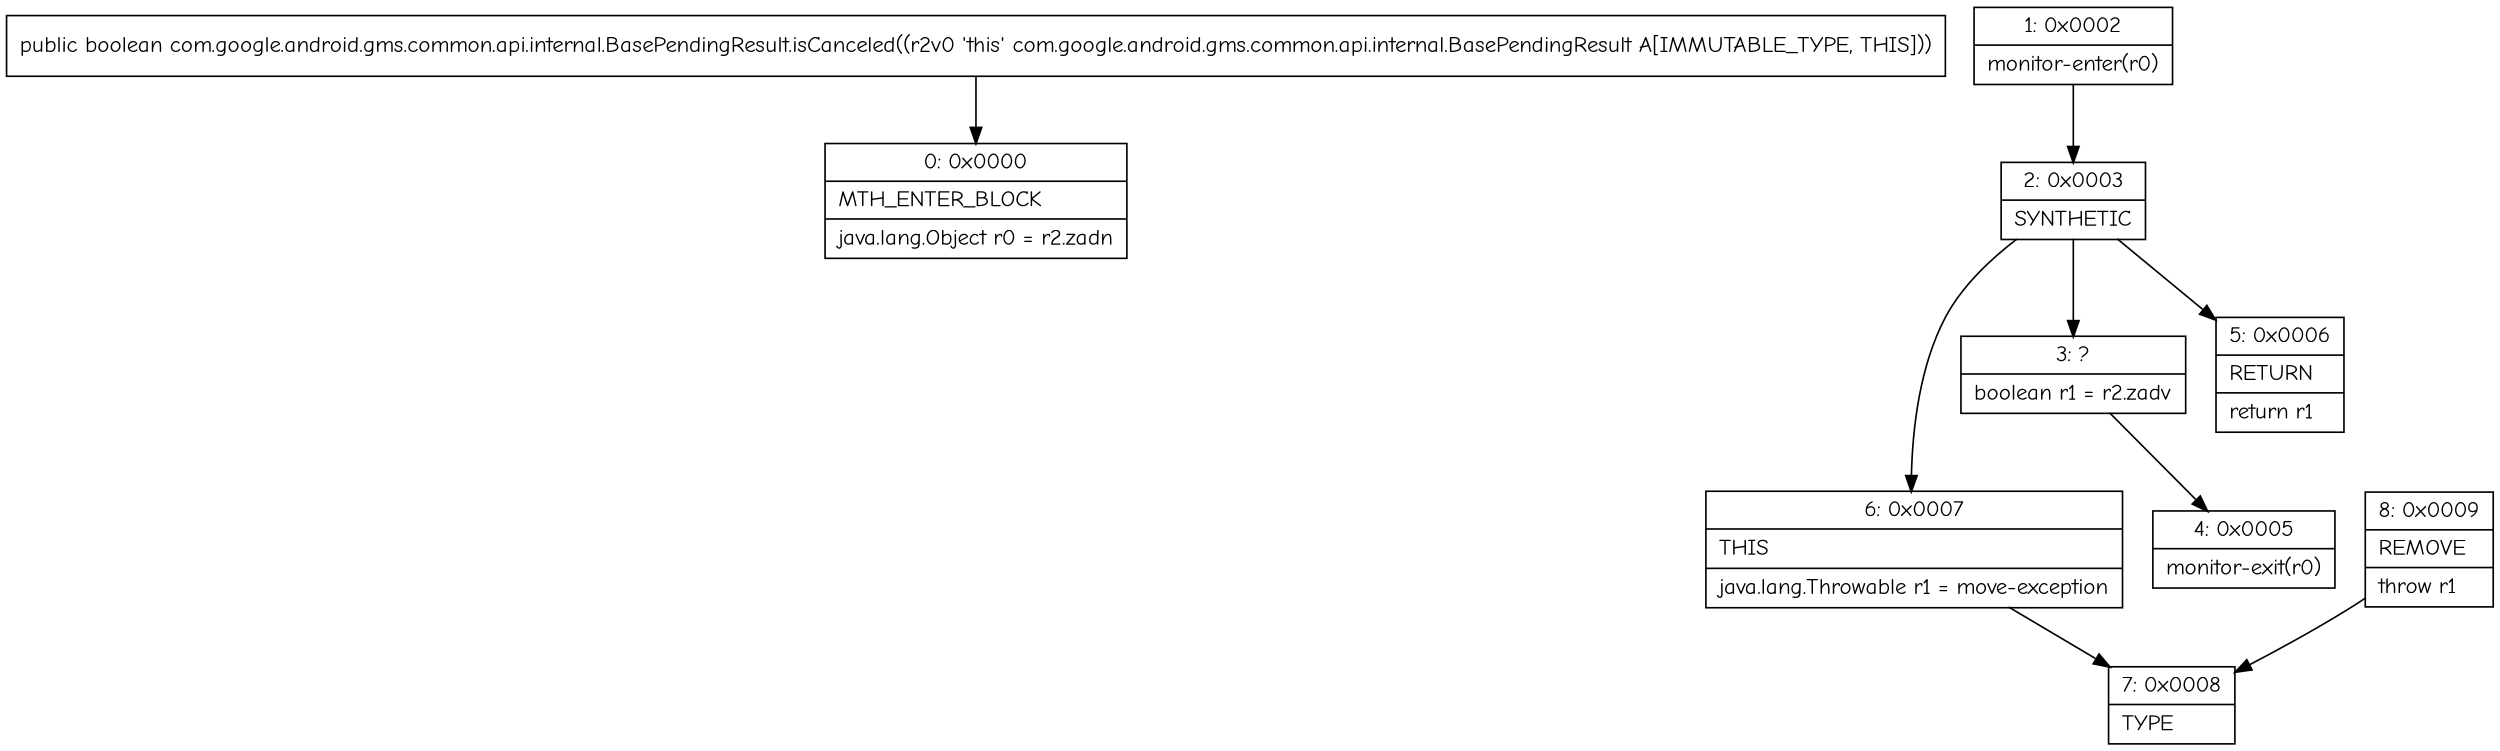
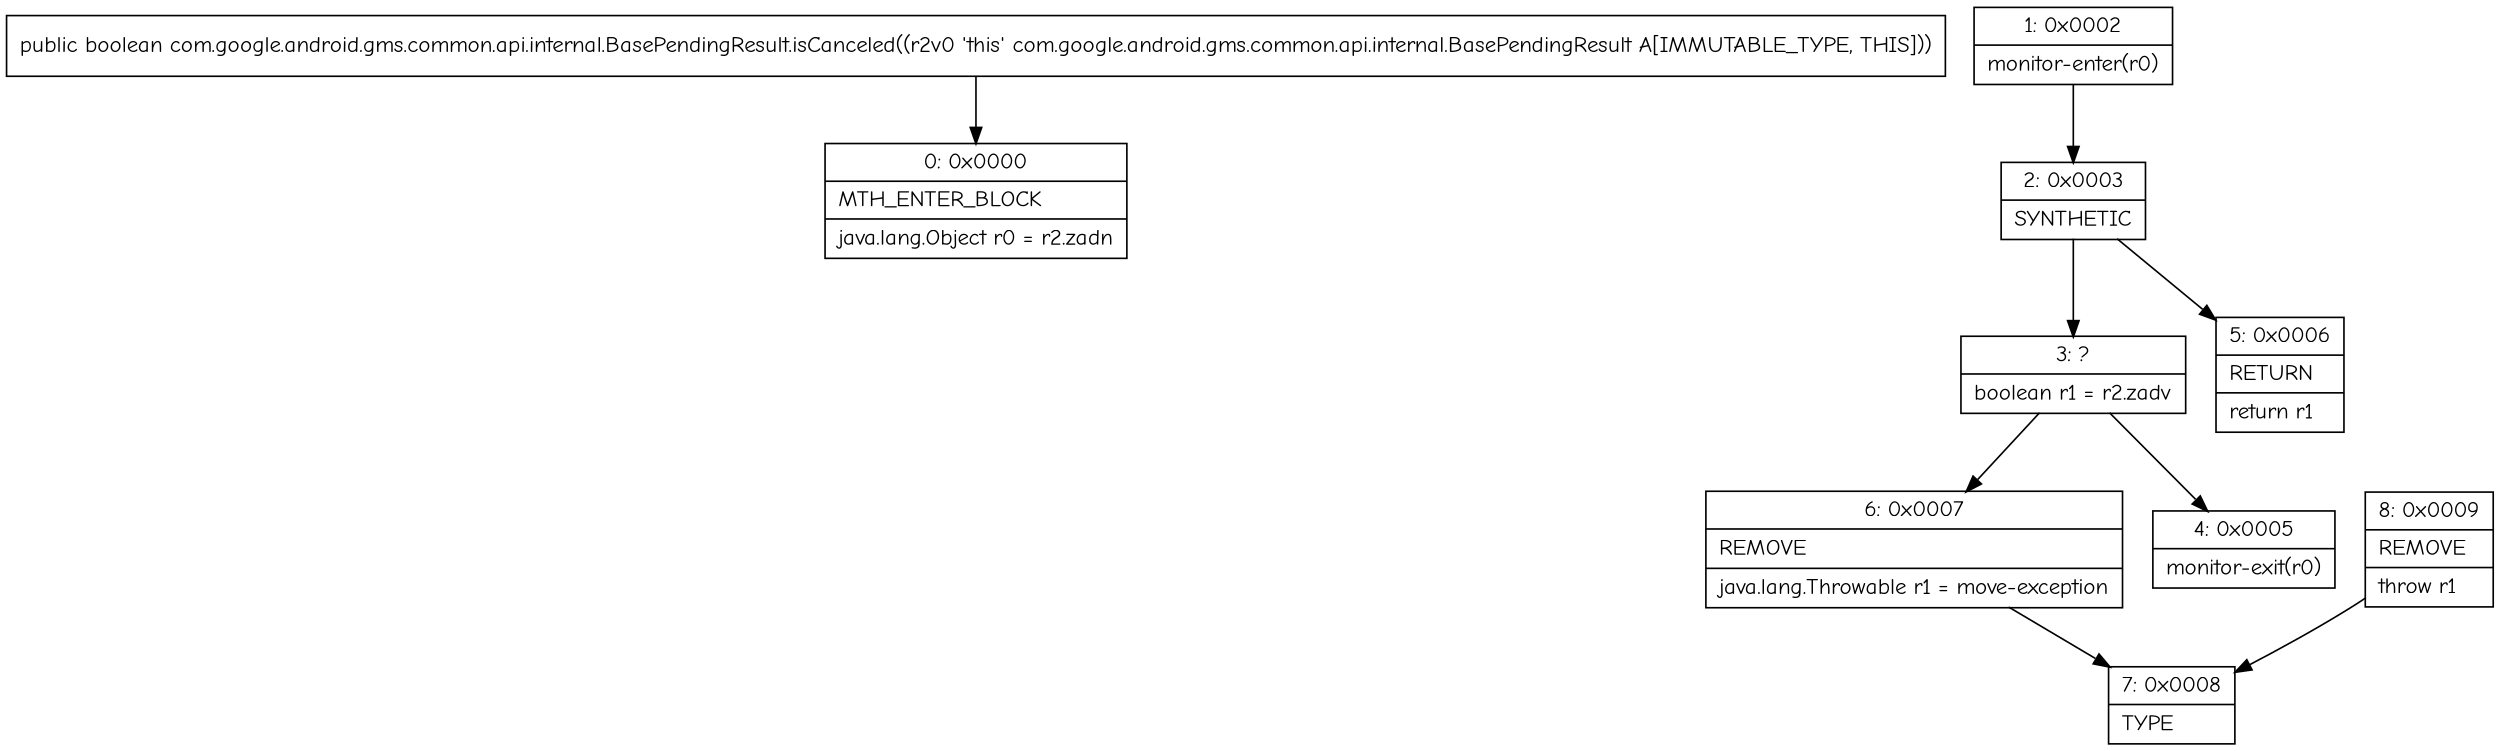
  digraph {
    fontname="Comic Neue"
    node [fontname="Comic Neue" shape=record]
    edge [fontname="Comic Neue"]
    n1 [label="{0\:\ 0x0000|MTH_ENTER_BLOCK\l|java.lang.Object r0 = r2.zadn\l}"]
    n2 [label="{1\:\ 0x0002|monitor\-enter(r0)\l}"]
    n3 [label="{2\:\ 0x0003|SYNTHETIC\l}"]
    n4 [label="{3\:\ ?|boolean r1 = r2.zadv\l}"]
-   n5 [label="{6\:\ 0x0007|THIS\l|java.lang.Throwable r1 = move\-exception\l}"]
+   n5 [label="{6\:\ 0x0007|REMOVE\l|java.lang.Throwable r1 = move\-exception\l}"]
    n6 [label="{5\:\ 0x0006|RETURN\l|return r1\l}"]
    n7 [label="{4\:\ 0x0005|monitor\-exit(r0)\l}"]
    n8 [label="{7\:\ 0x0008|TYPE\l}"]
    n9 [label="{8\:\ 0x0009|REMOVE\l|throw r1\l}"]
    n10 [label="{public boolean com.google.android.gms.common.api.internal.BasePendingResult.isCanceled((r2v0 'this' com.google.android.gms.common.api.internal.BasePendingResult A[IMMUTABLE_TYPE, THIS])) }"]
    n2 -> n3
    n3 -> n4
-   n3 -> n5
+   n4 -> n5
    n3 -> n6
    n4 -> n7
    n5 -> n8
    n9 -> n8
    n10 -> n1
  }
